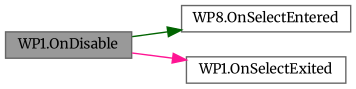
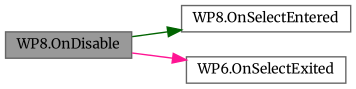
  digraph {
    fontname=Merriweather
    rankdir=LR
    node [color=grey40 fillcolor=white fontname=Merriweather fontsize=10 shape=box style=filled]
    edge [fontname=Merriweather fontsize=10 labelfontname=Helvetica labelfontsize=10 style=solid]
-   n1 [color=gray40 fillcolor=grey60 fontcolor=black height=0.2 label="WP1.OnDisable" width=0.4]
+   n1 [color=gray40 fillcolor=grey60 fontcolor=black height=0.2 label="WP8.OnDisable" width=0.4]
    n2 [height=0.2 label="WP8.OnSelectEntered" width=0.4]
-   n3 [height=0.2 label="WP1.OnSelectExited" width=0.4]
+   n3 [height=0.2 label="WP6.OnSelectExited" width=0.4]
    n1 -> n2 [color=darkgreen]
    n1 -> n3 [color=deeppink]
  }
